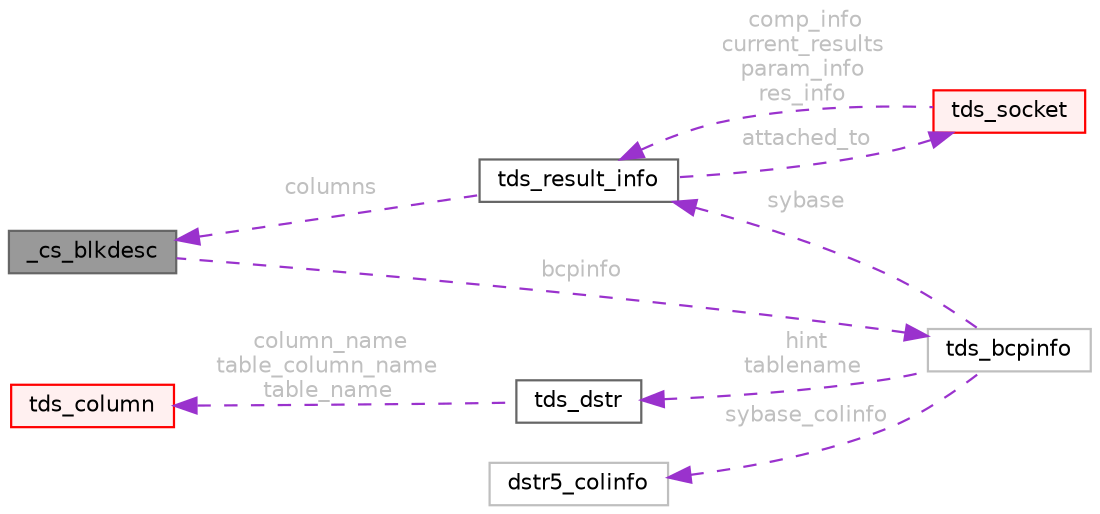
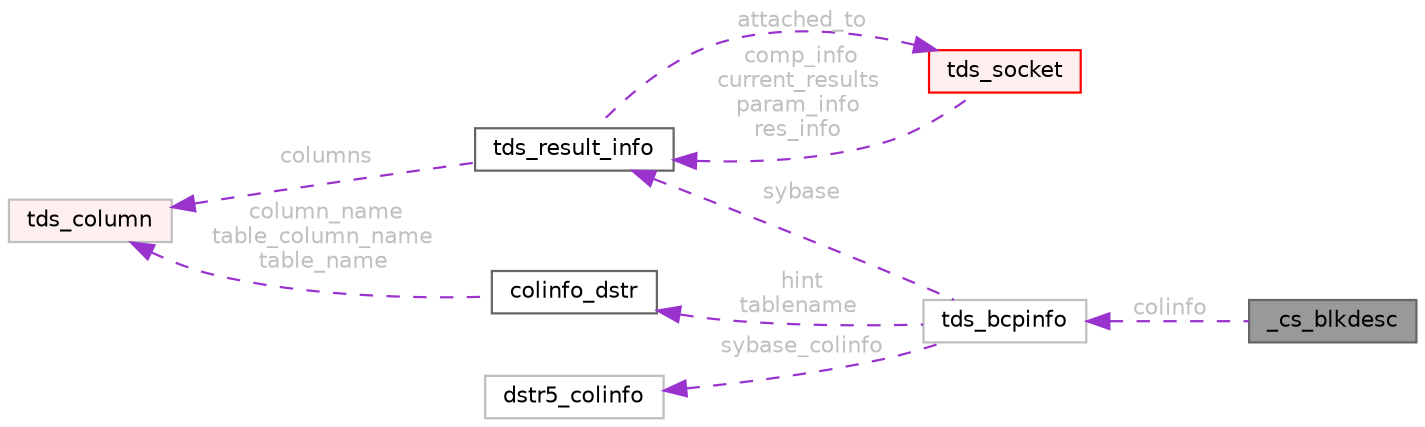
  digraph {
    rankdir=LR
    node [color=gray40 fillcolor=white fontname=Helvetica fontsize=10 shape=box style=filled]
    edge [color=darkorchid3 dir=back fontcolor=grey fontname=Helvetica fontsize=10 labelfontname=Helvetica labelfontsize=10 style=dashed]
    n1 [fillcolor=grey60 fontcolor=black height=0.2 label=_cs_blkdesc width=0.4]
    n2 [color=grey75 height=0.2 label=tds_bcpinfo width=0.4]
-   n3 [height=0.2 label=tds_dstr width=0.4]
-   n4 [color=red fillcolor="#FFF0F0" height=0.2 label=tds_column width=0.4]
+   n3 [height=0.2 label=colinfo_dstr width=0.4]
+   n4 [color=grey75 fillcolor="#FFF0F0" height=0.2 label=tds_column width=0.4]
    n5 [height=0.2 label=tds_result_info width=0.4]
    n6 [color=red fillcolor="#FFF0F0" height=0.2 label=tds_socket width=0.4]
    n7 [color=grey75 height=0.2 label=dstr5_colinfo width=0.4]
-   n2 -> n1 [label=" bcpinfo"]
+   n2 -> n1 [label=" colinfo"]
    n3 -> n2 [label=" hint\ntablename"]
    n4 -> n3 [label=" column_name\ntable_column_name\ntable_name"]
-   n1 -> n5 [label=" columns"]
+   n4 -> n5 [label=" columns"]
    n5 -> n2 [label=" sybase"]
    n5 -> n6 [label=" comp_info\ncurrent_results\nparam_info\nres_info"]
    n6 -> n5 [label=" attached_to"]
    n7 -> n2 [label=" sybase_colinfo"]
  }
